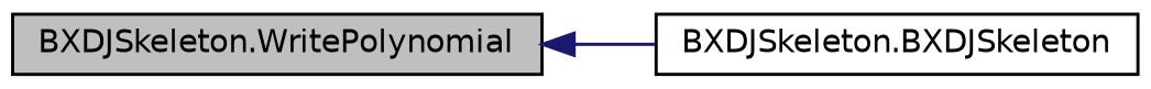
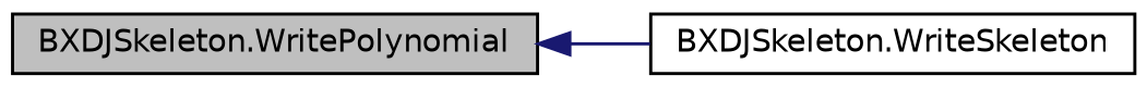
  digraph {
    rankdir=LR
    node [color=black fontname=Helvetica fontsize=10 shape=record style=filled]
    n1 [fillcolor=grey75 fontcolor=black height=0.2 label="BXDJSkeleton.WritePolynomial" width=0.4]
-   n2 [fillcolor=white height=0.2 label="BXDJSkeleton.BXDJSkeleton" width=0.4]
+   n2 [fillcolor=white height=0.2 label="BXDJSkeleton.WriteSkeleton" width=0.4]
    n1 -> n2 [color=midnightblue dir=back fontname=Helvetica fontsize=10 labelfontname=Helvetica labelfontsize=10 style=solid]
  }
